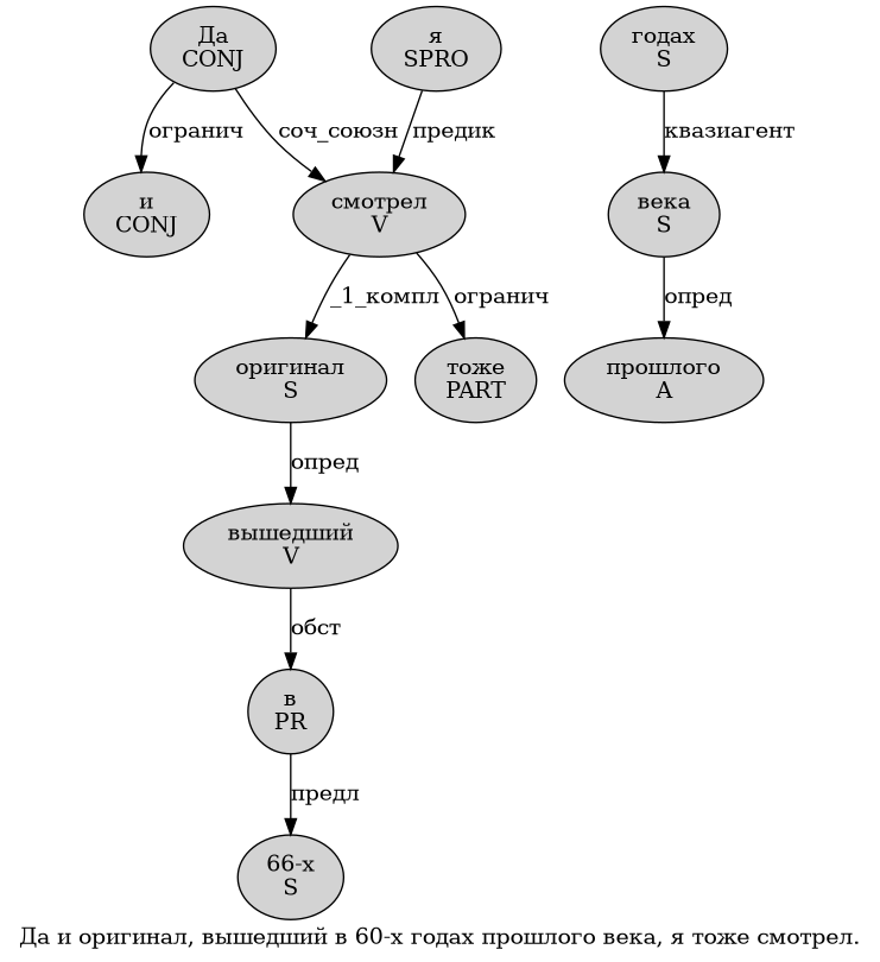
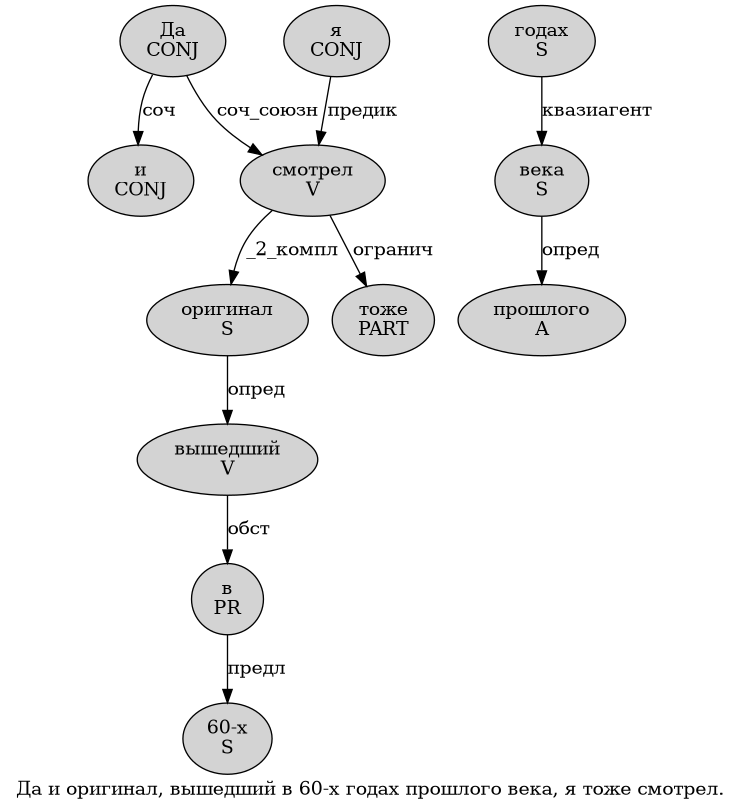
  digraph {
    label="Да и оригинал, вышедший в 60-х годах прошлого века, я тоже смотрел."
    node [fillcolor=lightgray penwidth=1 shape=ellipse style=filled]
    n1 [label="Да\nCONJ"]
    n2 [label="и\nCONJ"]
    n3 [label="смотрел\nV"]
    n4 [label="оригинал\nS"]
    n5 [label="тоже\nPART"]
    n6 [label="вышедший\nV"]
    n7 [label="в\nPR"]
-   n8 [label="66-х\nS"]
+   n8 [label="60-х\nS"]
    n9 [label="годах\nS"]
    n10 [label="века\nS"]
    n11 [label="прошлого\nA"]
-   n12 [label="я\nSPRO"]
-   n1 -> n2 [label="огранич"]
+   n12 [label="я\nCONJ"]
+   n1 -> n2 [label="соч"]
    n1 -> n3 [label="соч_союзн"]
-   n3 -> n4 [label="_1_компл"]
+   n3 -> n4 [label="_2_компл"]
    n3 -> n5 [label="огранич"]
    n4 -> n6 [label="опред"]
    n6 -> n7 [label="обст"]
    n7 -> n8 [label="предл"]
    n9 -> n10 [label="квазиагент"]
    n10 -> n11 [label="опред"]
    n12 -> n3 [label="предик"]
  }
